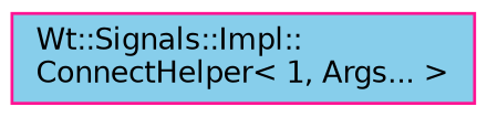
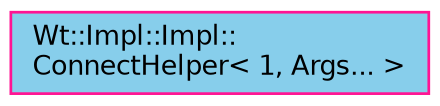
  digraph {
    rankdir=LR
-   n1 [color=deeppink fillcolor=skyblue fontname=Helvetica fontsize=10 height=0.2 label="Wt::Signals::Impl::\lConnectHelper\< 1, Args... \>" shape=record style=filled width=0.4]
+   n1 [color=deeppink fillcolor=skyblue fontname=Helvetica fontsize=10 height=0.2 label="Wt::Impl::Impl::\lConnectHelper\< 1, Args... \>" shape=record style=filled width=0.4]
  }
